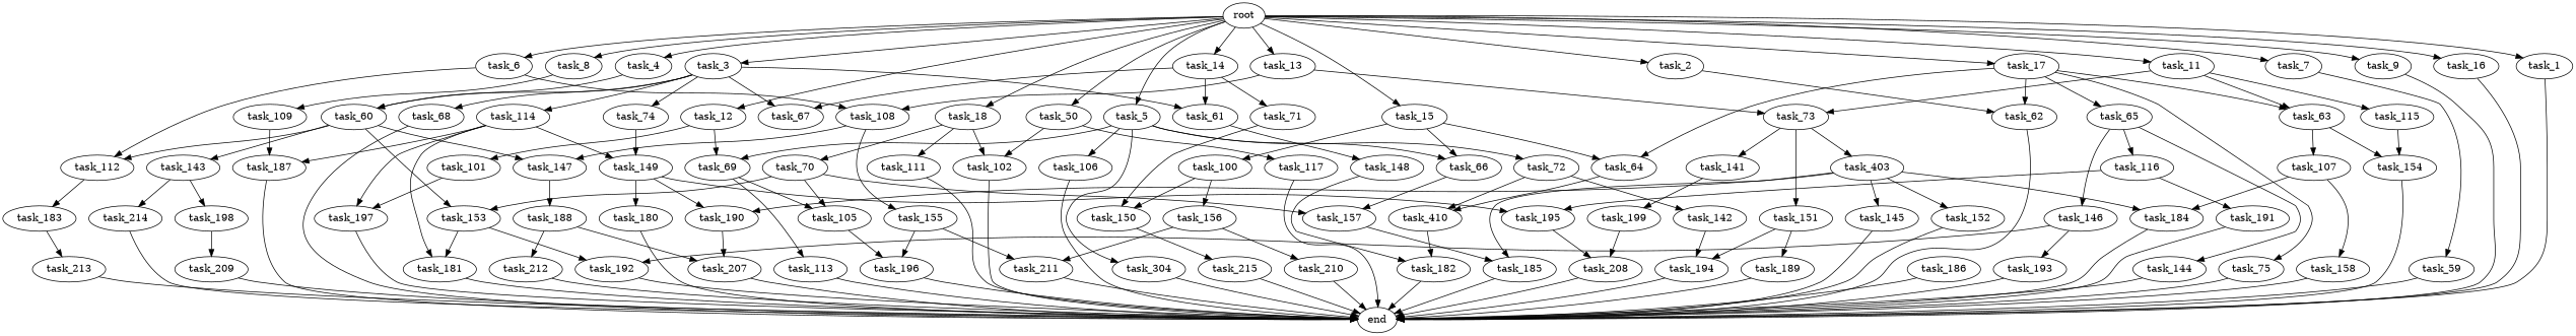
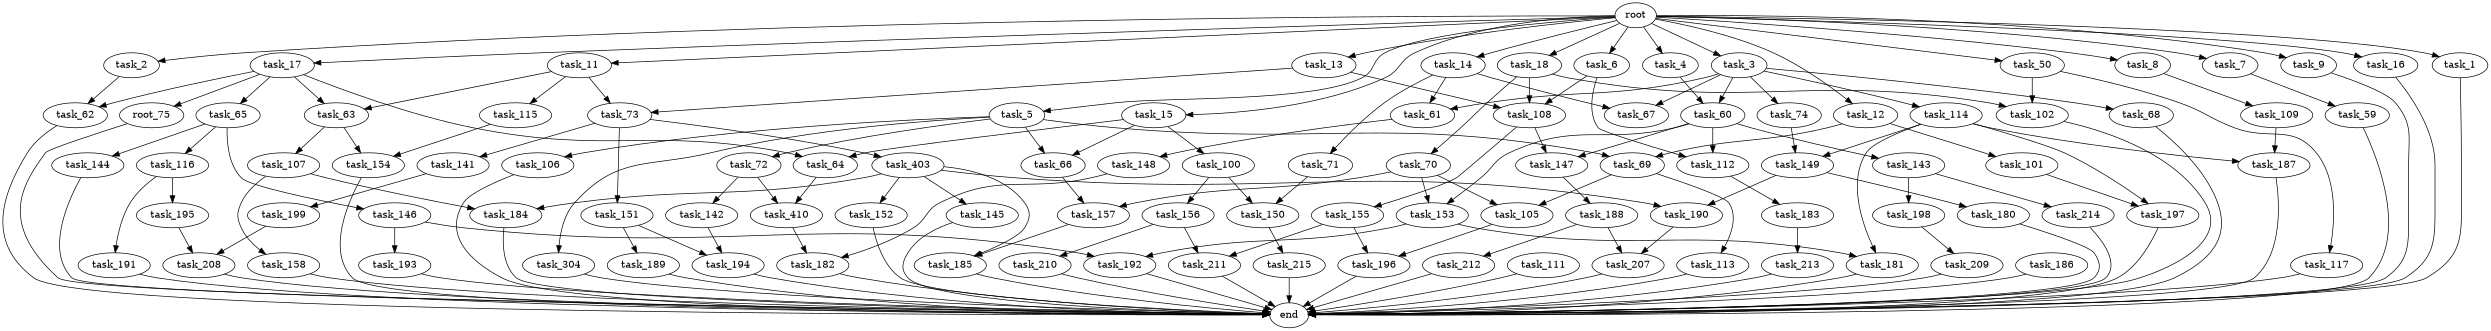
  digraph {
    task_181
    end
    n3 [label=task_304]
    task_195
    task_208
    n6 [label=task_410]
    task_64
    task_182
    task_17
    task_63
    task_62
-   task_75
+   task_75 [label=root_75]
    task_65
    task_154
    task_107
    task_146
    task_144
    task_116
    task_190
    task_207
    task_72
    task_142
    task_194
    task_69
    task_113
    task_105
    task_196
    task_11
    task_73
    task_115
    n31 [label=task_403]
    task_141
    task_151
    task_209
    task_189
    task_199
    task_185
    task_184
    task_145
    task_152
    task_59
    task_197
    task_109
    task_187
    task_7
    task_192
    task_214
    task_157
    task_18
    task_70
    task_111
    task_102
    task_153
    task_158
    task_61
    task_148
    task_112
    task_183
    task_213
    task_193
    task_198
    task_3
    task_67
    task_60
    task_74
    task_68
    task_114
    task_147
    task_143
    task_149
    task_14
    task_71
    task_150
    task_186
    task_215
    task_188
    task_212
    task_108
    task_155
    task_211
    task_100
    task_156
    task_210
    task_9
    task_180
    task_16
    root
    task_4
    task_13
    task_5
    task_1
    task_6
    task_15
    n94 [label=task_50]
    task_2
    task_12
    task_8
    task_66
    task_106
    task_117
    task_101
    task_191
    task_181 -> end
    n3 -> end
    task_195 -> task_208
    task_208 -> end
    n6 -> task_182
    task_64 -> n6
    task_182 -> end
    task_17 -> task_64
    task_17 -> task_63
    task_17 -> task_62
    task_17 -> task_75
    task_17 -> task_65
    task_63 -> task_154
    task_63 -> task_107
    task_62 -> end
    task_75 -> end
    task_65 -> task_146
    task_65 -> task_144
    task_65 -> task_116
    task_154 -> end
    task_107 -> task_184
    task_107 -> task_158
    task_146 -> task_192
    task_146 -> task_193
    task_144 -> end
    task_116 -> task_195
    task_116 -> task_191
    task_190 -> task_207
    task_207 -> end
    task_72 -> n6
    task_72 -> task_142
    task_142 -> task_194
    task_194 -> end
    task_69 -> task_113
    task_69 -> task_105
    task_113 -> end
    task_105 -> task_196
    task_196 -> end
    task_11 -> task_63
    task_11 -> task_73
    task_11 -> task_115
    task_73 -> n31
    task_73 -> task_141
    task_73 -> task_151
    task_115 -> task_154
    n31 -> task_190
    n31 -> task_185
    n31 -> task_184
    n31 -> task_145
    n31 -> task_152
    task_141 -> task_199
    task_151 -> task_194
    task_151 -> task_189
    task_209 -> end
    task_189 -> end
    task_199 -> task_208
    task_185 -> end
    task_184 -> end
    task_145 -> end
    task_152 -> end
    task_59 -> end
    task_197 -> end
    task_109 -> task_187
    task_187 -> end
    task_7 -> task_59
    task_192 -> end
    task_214 -> end
    task_157 -> task_185
    task_18 -> task_70
-   task_18 -> task_111
+   task_18 -> task_108
    task_18 -> task_102
    task_70 -> task_105
    task_70 -> task_157
    task_70 -> task_153
    task_111 -> end
    task_102 -> end
    task_153 -> task_181
    task_153 -> task_192
    task_158 -> end
    task_61 -> task_148
    task_148 -> task_182
    task_112 -> task_183
    task_183 -> task_213
    task_213 -> end
    task_193 -> end
    task_198 -> task_209
    task_3 -> task_61
    task_3 -> task_67
    task_3 -> task_60
    task_3 -> task_74
    task_3 -> task_68
    task_3 -> task_114
    task_60 -> task_153
    task_60 -> task_112
    task_60 -> task_147
    task_60 -> task_143
    task_74 -> task_149
    task_68 -> end
    task_114 -> task_181
    task_114 -> task_197
    task_114 -> task_187
    task_114 -> task_149
    task_147 -> task_188
    task_143 -> task_214
    task_143 -> task_198
-   task_149 -> task_195
    task_149 -> task_190
    task_149 -> task_180
    task_14 -> task_61
    task_14 -> task_67
    task_14 -> task_71
    task_71 -> task_150
    task_150 -> task_215
    task_186 -> end
    task_215 -> end
    task_188 -> task_207
    task_188 -> task_212
    task_212 -> end
    task_108 -> task_147
    task_108 -> task_155
    task_155 -> task_196
    task_155 -> task_211
    task_211 -> end
    task_100 -> task_150
    task_100 -> task_156
    task_156 -> task_211
    task_156 -> task_210
    task_210 -> end
    task_9 -> end
    task_180 -> end
    task_16 -> end
    root -> task_17
    root -> task_11
    root -> task_7
    root -> task_18
    root -> task_3
    root -> task_14
    root -> task_9
    root -> task_16
    root -> task_4
    root -> task_13
    root -> task_5
    root -> task_1
    root -> task_6
    root -> task_15
    root -> n94
    root -> task_2
    root -> task_12
    root -> task_8
    task_4 -> task_60
    task_13 -> task_73
    task_13 -> task_108
    task_5 -> n3
    task_5 -> task_72
    task_5 -> task_69
    task_5 -> task_66
    task_5 -> task_106
    task_1 -> end
    task_6 -> task_112
    task_6 -> task_108
    task_15 -> task_64
    task_15 -> task_100
    task_15 -> task_66
    n94 -> task_102
    n94 -> task_117
    task_2 -> task_62
    task_12 -> task_69
    task_12 -> task_101
    task_8 -> task_109
    task_66 -> task_157
    task_106 -> end
    task_117 -> end
    task_101 -> task_197
    task_191 -> end
  }
